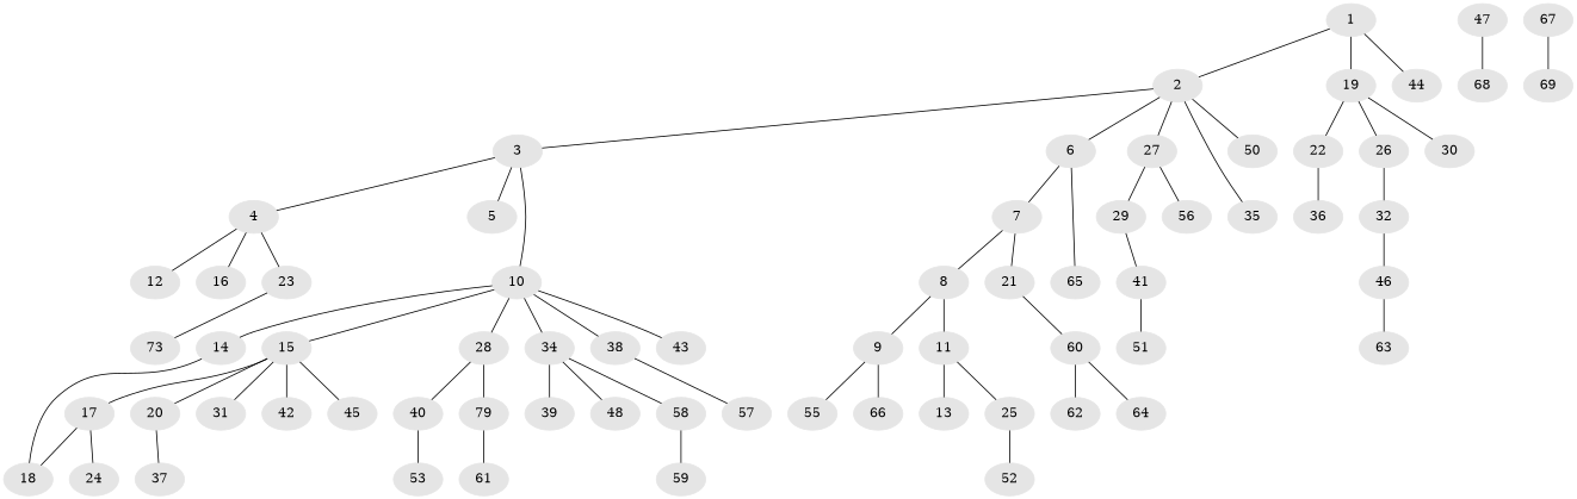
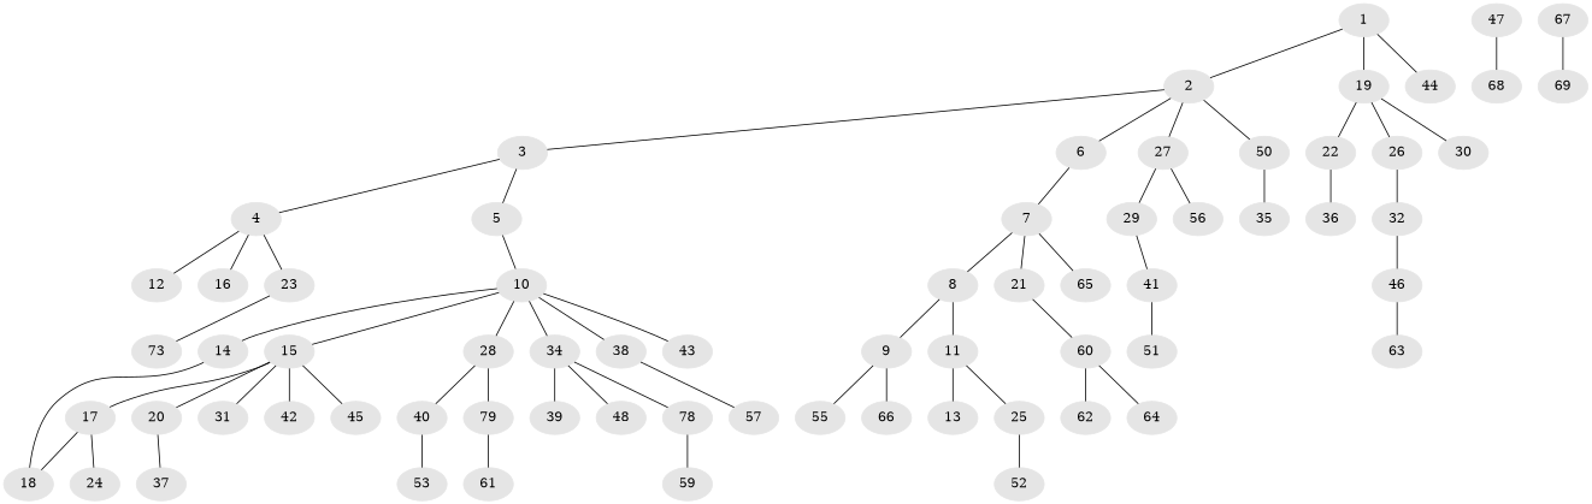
  graph {
    node [color=gray90 style=filled]
    1
    2
    19
    44
    3
    6
    27
    35
    50
    22
    26
    30
    4
    5
    10
    7
    29
    56
    12
    16
    23
    14
    15
    28
    34
    38
    43
    n28 [label=73]
    8
    21
    65
    9
    11
    60
    55
    66
    13
    25
    18
    17
    20
    31
    42
    45
    40
    n46 [label=79]
    39
    48
-   58
+   58 [label=78]
    57
    52
    47
    68
    24
    37
    36
    32
    62
    64
    67
    69
    46
    41
    53
    61
    51
    63
    59
    1 -- 2
    1 -- 19
    1 -- 44
    2 -- 3
    2 -- 6
    2 -- 27
-   2 -- 35
+   50 -- 35
    2 -- 50
    19 -- 22
    19 -- 26
    19 -- 30
    3 -- 4
    3 -- 5
-   3 -- 10
+   5 -- 10
    6 -- 7
    27 -- 29
    27 -- 56
    22 -- 36
    26 -- 32
    4 -- 12
    4 -- 16
    4 -- 23
    10 -- 14
    10 -- 15
    10 -- 28
    10 -- 34
    10 -- 38
    10 -- 43
    7 -- 8
    7 -- 21
-   6 -- 65
+   7 -- 65
    29 -- 41
    23 -- n28
    14 -- 18
    15 -- 17
    15 -- 20
    15 -- 31
    15 -- 42
    15 -- 45
    28 -- 40
    28 -- n46
    34 -- 39
    34 -- 48
    34 -- 58
    38 -- 57
    8 -- 9
    8 -- 11
    21 -- 60
    9 -- 55
    9 -- 66
    11 -- 13
    11 -- 25
    60 -- 62
    60 -- 64
    25 -- 52
    17 -- 18
    17 -- 24
    20 -- 37
    40 -- 53
    n46 -- 61
    58 -- 59
    47 -- 68
    32 -- 46
    67 -- 69
    46 -- 63
    41 -- 51
  }
